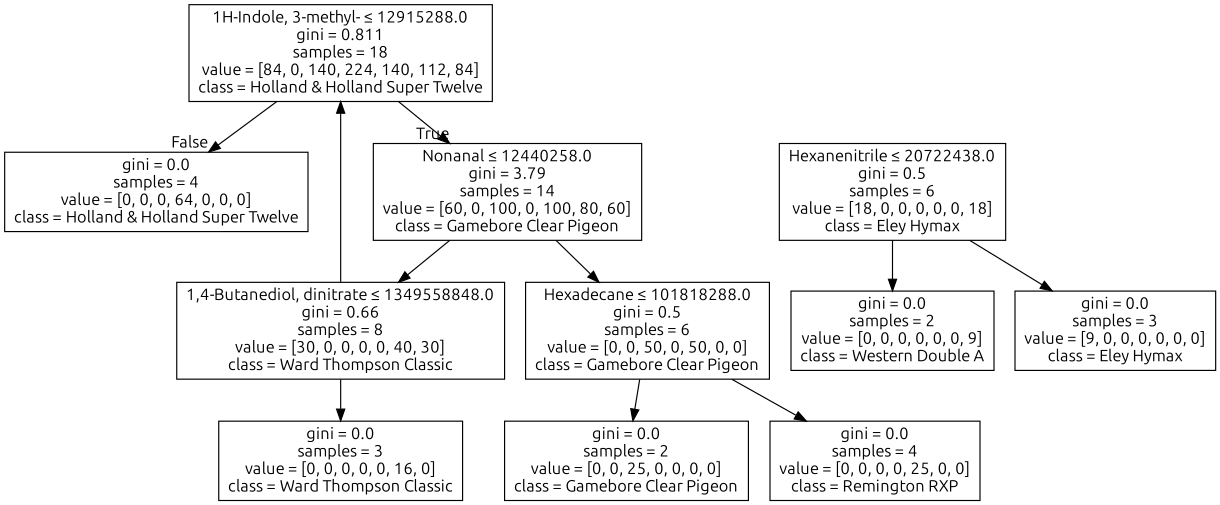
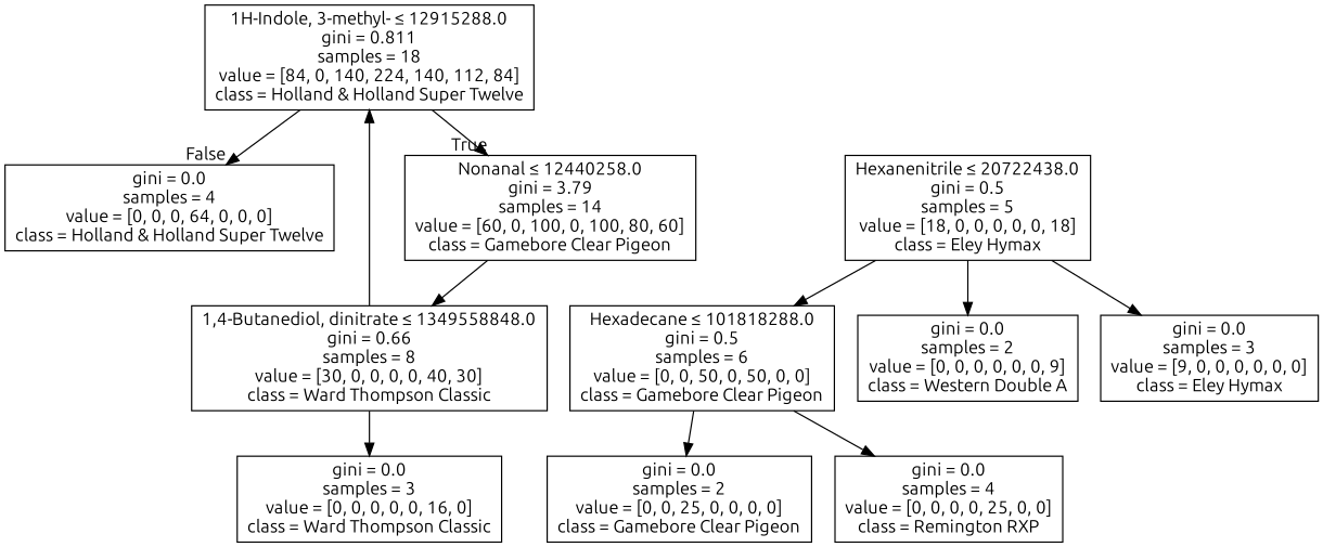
  digraph {
    fontname=Ubuntu
    node [fontname=Ubuntu shape=box]
    edge [fontname=Ubuntu]
    n1 [label=<1H-Indole, 3-methyl- &le; 12915288.0<br/>gini = 0.811<br/>samples = 18<br/>value = [84, 0, 140, 224, 140, 112, 84]<br/>class = Holland &amp; Holland Super Twelve>]
    n2 [label=<Nonanal &le; 12440258.0<br/>gini = 3.79<br/>samples = 14<br/>value = [60, 0, 100, 0, 100, 80, 60]<br/>class = Gamebore Clear Pigeon>]
    n3 [label=<gini = 0.0<br/>samples = 4<br/>value = [0, 0, 0, 64, 0, 0, 0]<br/>class = Holland &amp; Holland Super Twelve>]
    n4 [label=<Hexadecane &le; 101818288.0<br/>gini = 0.5<br/>samples = 6<br/>value = [0, 0, 50, 0, 50, 0, 0]<br/>class = Gamebore Clear Pigeon>]
    n5 [label=<1,4-Butanediol, dinitrate &le; 1349558848.0<br/>gini = 0.66<br/>samples = 8<br/>value = [30, 0, 0, 0, 0, 40, 30]<br/>class = Ward Thompson Classic>]
    n6 [label=<gini = 0.0<br/>samples = 4<br/>value = [0, 0, 0, 0, 25, 0, 0]<br/>class = Remington RXP>]
    n7 [label=<gini = 0.0<br/>samples = 2<br/>value = [0, 0, 25, 0, 0, 0, 0]<br/>class = Gamebore Clear Pigeon>]
    n8 [label=<gini = 0.0<br/>samples = 3<br/>value = [0, 0, 0, 0, 0, 16, 0]<br/>class = Ward Thompson Classic>]
-   n9 [label=<Hexanenitrile &le; 20722438.0<br/>gini = 0.5<br/>samples = 6<br/>value = [18, 0, 0, 0, 0, 0, 18]<br/>class = Eley Hymax>]
+   n9 [label=<Hexanenitrile &le; 20722438.0<br/>gini = 0.5<br/>samples = 5<br/>value = [18, 0, 0, 0, 0, 0, 18]<br/>class = Eley Hymax>]
    n10 [label=<gini = 0.0<br/>samples = 2<br/>value = [0, 0, 0, 0, 0, 0, 9]<br/>class = Western Double A>]
    n11 [label=<gini = 0.0<br/>samples = 3<br/>value = [9, 0, 0, 0, 0, 0, 0]<br/>class = Eley Hymax>]
    n1 -> n2 [headlabel=True labelangle=45 labeldistance=2.5]
    n1 -> n3 [headlabel=False labelangle=-45 labeldistance=2.5]
-   n2 -> n4
+   n9 -> n4
    n2 -> n5
    n4 -> n6
    n4 -> n7
    n5 -> n1
    n5 -> n8
    n9 -> n10
    n9 -> n11
  }
